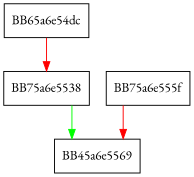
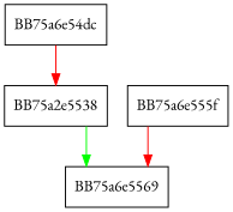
  digraph {
    fontname="EB Garamond"
    splines=ortho
    node [fontname="EB Garamond" shape=box]
    edge [color=red fontname="EB Garamond"]
-   BB75a6e54dc [label=BB65a6e54dc]
-   BB75a6e5538
+   BB75a6e54dc
+   BB75a6e5538 [label=BB75a2e5538]
    BB75a6e555f
-   BB75a6e5569 [label=BB45a6e5569]
+   BB75a6e5569
    BB75a6e54dc -> BB75a6e5538
    BB75a6e5538 -> BB75a6e5569 [color=green]
    BB75a6e555f -> BB75a6e5569
  }
